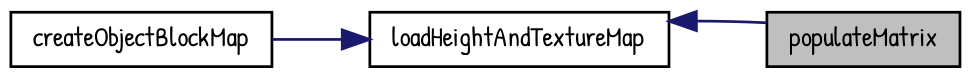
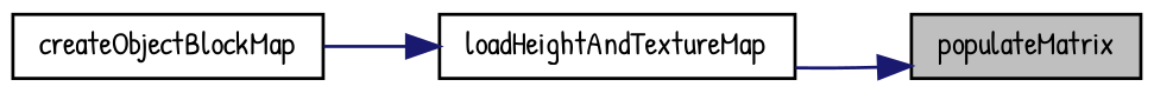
  digraph {
    fontname="Patrick Hand"
    rankdir=RL
    node [color=black fillcolor=white fontname="Patrick Hand" fontsize=10 shape=record style=filled]
    edge [color=midnightblue dir=back fontname="Patrick Hand" fontsize=10 labelfontname=Helvetica labelfontsize=10 style=solid]
    n1 [fillcolor=grey75 fontcolor=black height=0.2 label=populateMatrix width=0.4]
    n2 [height=0.2 label=loadHeightAndTextureMap width=0.4]
    n3 [height=0.2 label=createObjectBlockMap width=0.4]
-   n2 -> n1
+   n1 -> n2
    n2 -> n3
  }
